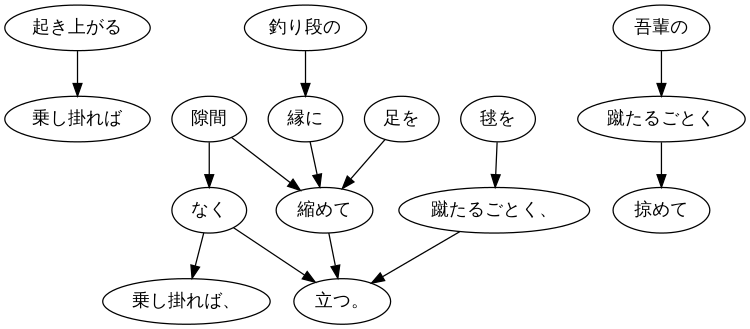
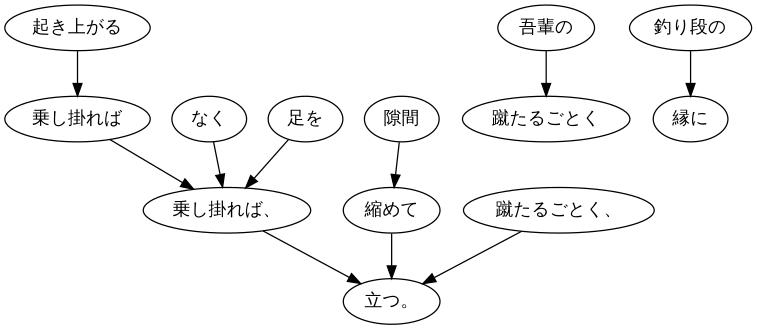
  digraph {
    n1 [label="起き上がる"]
    n2 [label="乗し掛れば"]
    n3 [label="乗し掛れば、"]
    n4 [label="立つ。"]
    n5 [label="隙間"]
    n6 [label="なく"]
    n7 [label="縮めて"]
-   n8 [label="毬を"]
    n9 [label="蹴たるごとく、"]
    n10 [label="吾輩の"]
    n11 [label="蹴たるごとく"]
-   n12 [label="掠めて"]
    n13 [label="釣り段の"]
    n14 [label="縁に"]
    n15 [label="足を"]
    n1 -> n2
-   n6 -> n4
-   n5 -> n6
+   n2 -> n3
+   n3 -> n4
    n5 -> n7
    n6 -> n3
    n7 -> n4
-   n8 -> n9
    n9 -> n4
    n10 -> n11
-   n11 -> n12
    n13 -> n14
-   n14 -> n7
-   n15 -> n7
+   n15 -> n3
  }
